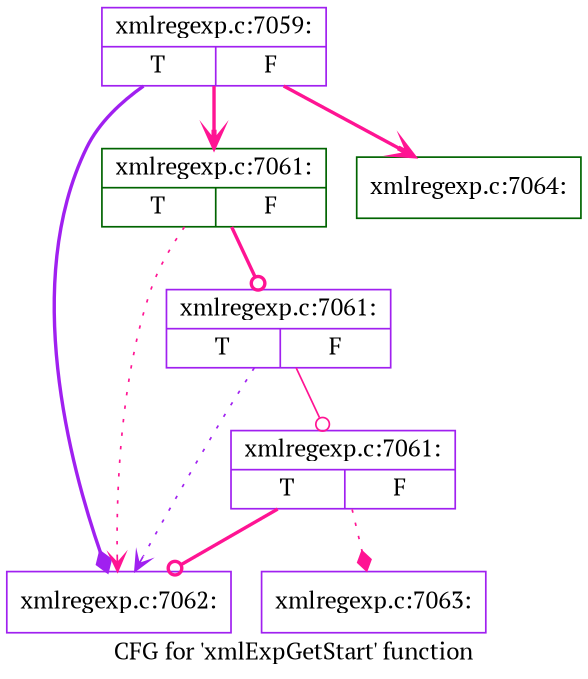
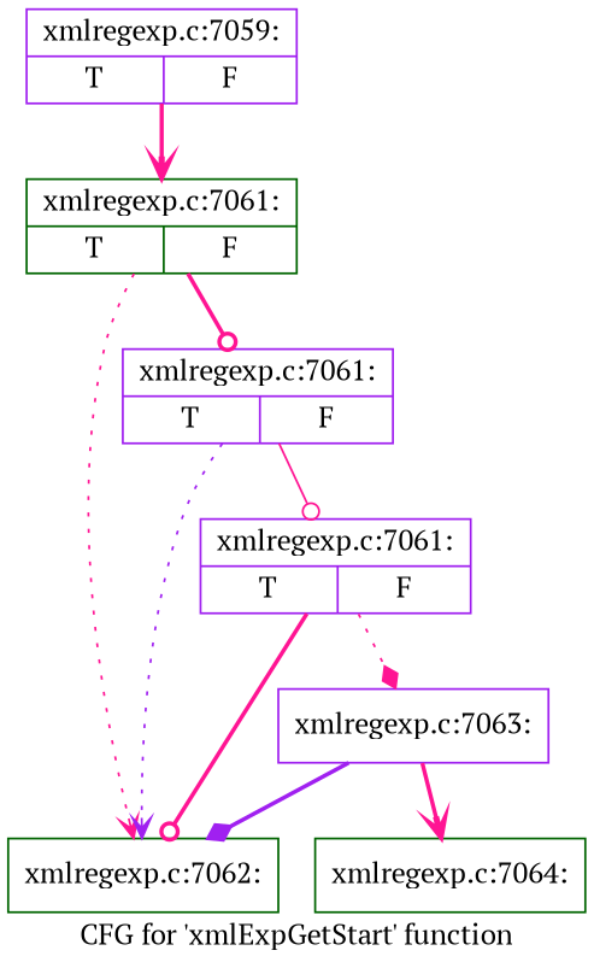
  digraph {
    fontname="PT Serif"
    label="CFG for 'xmlExpGetStart' function"
    node [color=purple fontname="PT Serif" shape=record]
    edge [arrowhead=vee color=deeppink fontname="PT Serif" style=bold]
    n1 [label="{xmlregexp.c:7059:|{<s0>T|<s1>F}}"]
-   n2 [label="{xmlregexp.c:7062:}"]
+   n2 [color=darkgreen label="{xmlregexp.c:7062:}"]
    n3 [color=darkgreen label="{xmlregexp.c:7061:|{<s0>T|<s1>F}}"]
    n4 [label="{xmlregexp.c:7061:|{<s0>T|<s1>F}}"]
    n5 [color=darkgreen label="{xmlregexp.c:7064:}"]
    n6 [label="{xmlregexp.c:7061:|{<s0>T|<s1>F}}"]
    n7 [label="{xmlregexp.c:7063:}"]
-   n1 -> n2 [arrowhead=diamond color=purple]
+   n7 -> n2 [arrowhead=diamond color=purple]
    n1 -> n3
    n3 -> n2 [style=dotted]
    n3 -> n4 [arrowhead=odot]
    n4 -> n2 [color=purple style=dotted]
    n4 -> n6 [arrowhead=odot style=solid]
    n6 -> n2 [arrowhead=odot]
    n6 -> n7 [arrowhead=diamond style=dotted]
-   n1 -> n5
+   n7 -> n5
  }
